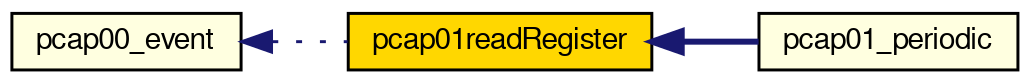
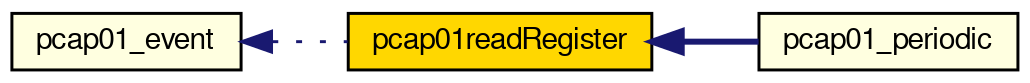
  digraph {
    rankdir=LR
    node [color=black fillcolor=lightyellow fontname=FreeSans fontsize=10 shape=record style=filled]
    edge [color=midnightblue dir=back fontname=FreeSans fontsize=10 labelfontname=FreeSans labelfontsize=10]
    n1 [fillcolor=gold fontcolor=black height=0.2 label=pcap01readRegister width=0.4]
    n2 [height=0.2 label=pcap01_periodic width=0.4]
-   n3 [height=0.2 label=pcap00_event width=0.4]
+   n3 [height=0.2 label=pcap01_event width=0.4]
    n1 -> n2 [style=bold]
    n3 -> n1 [style=dotted]
  }
